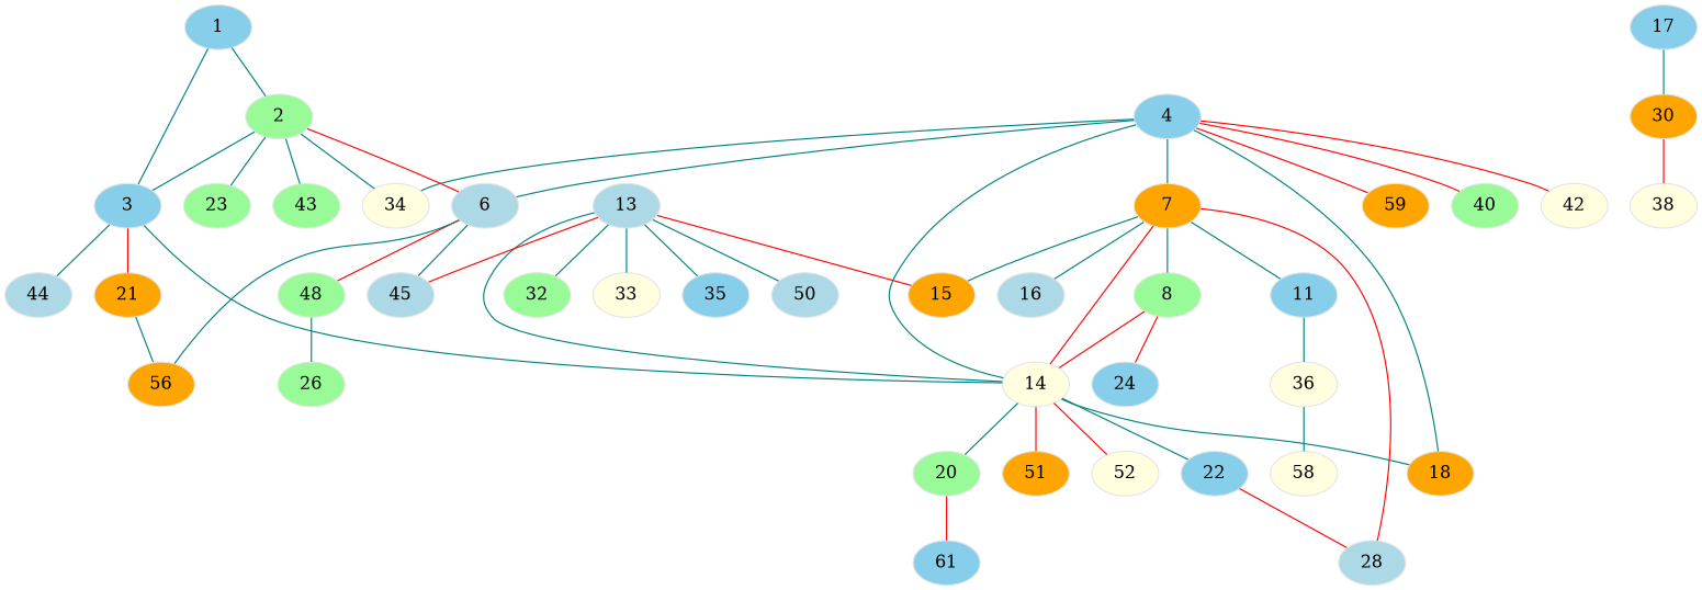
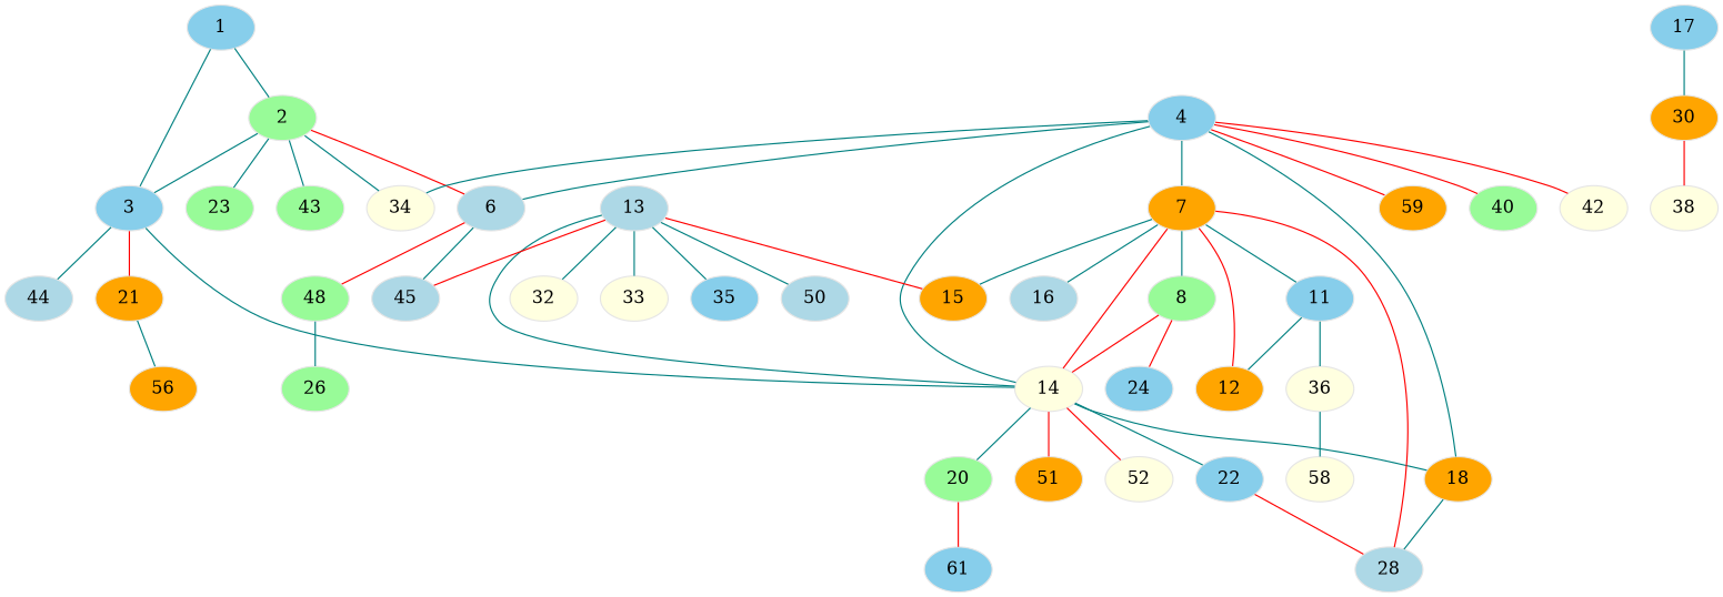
  graph {
    node [color=gray90 fillcolor=skyblue style=filled]
    edge [color=teal]
    1 [super="+41"]
    2 [fillcolor=palegreen super="+53"]
    3
    6 [fillcolor=lightblue super="+22"]
    23 [fillcolor=palegreen]
    34 [fillcolor=lightyellow]
    43 [fillcolor=palegreen]
    14 [fillcolor=lightyellow super="+31"]
    21 [fillcolor=orange super="+60"]
    44 [fillcolor=lightblue]
    45 [fillcolor=lightblue]
    48 [fillcolor=palegreen]
    56 [fillcolor=orange]
    7 [fillcolor=orange super="+10"]
    8 [fillcolor=palegreen super="+9"]
    11 [super="+27"]
+   12 [fillcolor=orange super="+57"]
    15 [fillcolor=orange super="+46"]
    16 [fillcolor=lightblue]
    28 [fillcolor=lightblue super="+55"]
    18 [fillcolor=orange super="+59"]
    20 [fillcolor=palegreen super="+29"]
    n23 [label=22]
    51 [fillcolor=orange]
    52 [fillcolor=lightyellow]
    4 [super="+5"]
    n27 [fillcolor=orange label=59]
    40 [fillcolor=palegreen]
    42 [fillcolor=lightyellow super="+47"]
    17 [super="+37"]
    30 [fillcolor=orange super="+49"]
    26 [fillcolor=palegreen]
    24
    36 [fillcolor=lightyellow]
    58 [fillcolor=lightyellow]
    13 [fillcolor=lightblue super="+54"]
-   32 [fillcolor=palegreen super="+39"]
+   32 [fillcolor=lightyellow super="+39"]
    33 [fillcolor=lightyellow]
    35
    50 [fillcolor=lightblue]
    61
    38 [fillcolor=lightyellow]
    1 -- 2
    1 -- 3
    2 -- 3
    2 -- 6 [color=red]
    2 -- 23
    2 -- 34
    2 -- 43
    3 -- 14
    3 -- 21 [color=red]
    3 -- 44
    6 -- 45
    6 -- 48 [color=red]
-   6 -- 56
    14 -- 18
    14 -- 20
    14 -- n23
    14 -- 51 [color=red]
    14 -- 52 [color=red]
    21 -- 56
    48 -- 26
    7 -- 14 [color=red]
    7 -- 8 [weight=2]
    7 -- 11
+   7 -- 12 [color=red]
    7 -- 15
    7 -- 16
    7 -- 28 [color=red]
    8 -- 14 [color=red]
    8 -- 24 [color=red]
+   11 -- 12
    11 -- 36
+   18 -- 28
    20 -- 61 [color=red]
    n23 -- 28 [color=red]
    4 -- 6 [weight=2]
    4 -- 34
    4 -- 14
    4 -- 7 [weight=2]
    4 -- 18
    4 -- n27 [color=red]
    4 -- 40 [color=red]
    4 -- 42 [color=red]
    17 -- 30
    30 -- 38 [color=red]
    36 -- 58
    13 -- 14
    13 -- 45 [color=red]
    13 -- 15 [color=red]
    13 -- 32
    13 -- 33
    13 -- 35
    13 -- 50
  }
